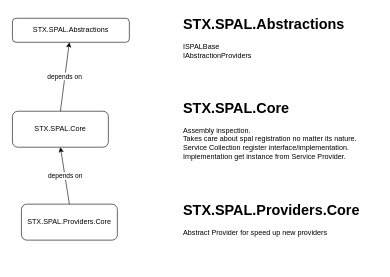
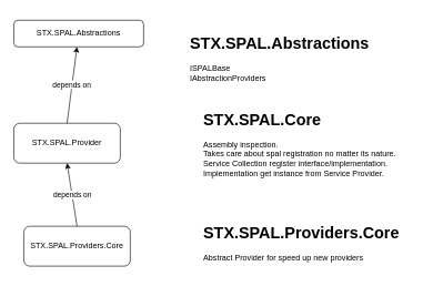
  <mxCell id="0" />
  <mxCell id="1" parent="0" />
- <mxCell id="2" value="STX.SPAL.Core" style="rounded=1;whiteSpace=wrap;html=1;" vertex="1" parent="1"><mxGeometry x="20" y="185" width="160" height="60" as="geometry" /></mxCell>
+ <mxCell id="2" value="STX.SPAL.Provider" style="rounded=1;whiteSpace=wrap;html=1;" vertex="1" parent="1"><mxGeometry x="20" y="185" width="160" height="60" as="geometry" /></mxCell>
  <mxCell id="3" value="STX.SPAL.Abstractions" style="rounded=1;whiteSpace=wrap;html=1;" vertex="1" parent="1"><mxGeometry x="20" y="30" width="195" height="40" as="geometry" /></mxCell>
  <mxCell id="4" value="depends on" style="edgeStyle=none;rounded=0;orthogonalLoop=1;jettySize=auto;html=1;exitX=0.5;exitY=0;exitDx=0;exitDy=0;" edge="1" parent="1" source="2" target="3"><mxGeometry relative="1" as="geometry"><mxPoint x="-19.995" y="60" as="sourcePoint" /><mxPoint x="186.255" y="-120" as="targetPoint" /></mxGeometry></mxCell>
  <mxCell id="5" value="STX.SPAL.Providers.Core" style="rounded=1;whiteSpace=wrap;html=1;" vertex="1" parent="1"><mxGeometry x="35" y="340" width="160" height="60" as="geometry" /></mxCell>
  <mxCell id="6" value="depends on" style="edgeStyle=none;rounded=0;orthogonalLoop=1;jettySize=auto;html=1;exitX=0.5;exitY=0;exitDx=0;exitDy=0;entryX=0.5;entryY=1;entryDx=0;entryDy=0;" edge="1" parent="1" source="5" target="2"><mxGeometry relative="1" as="geometry"><mxPoint x="-60" y="110" as="sourcePoint" /><mxPoint x="-70" y="160" as="targetPoint" /></mxGeometry></mxCell>
  <mxCell id="7" value="&lt;h1&gt;STX.SPAL.Core&lt;/h1&gt;&lt;div&gt;Assembly inspection.&lt;br&gt;Takes care about spal registration no matter its nature.&lt;br&gt;Service Collection register interface/implementation.&lt;br&gt;Implementation get instance from Service Provider.&lt;br&gt;&lt;br&gt;&lt;/div&gt;" style="text;html=1;spacing=5;spacingTop=-20;whiteSpace=wrap;overflow=hidden;rounded=0;" vertex="1" parent="1"><mxGeometry x="300" y="160" width="325" height="110" as="geometry" /></mxCell>
- <mxCell id="8" value="&lt;h1&gt;STX.SPAL.Abstractions&lt;/h1&gt;&lt;div&gt;ISPALBase&lt;br&gt;IAbstractionProviders&lt;br&gt;&lt;br&gt;&lt;/div&gt;" style="text;html=1;spacing=5;spacingTop=-20;whiteSpace=wrap;overflow=hidden;rounded=0;" vertex="1" parent="1"><mxGeometry x="300" y="20" width="327.5" height="80" as="geometry" /></mxCell>
+ <mxCell id="8" value="&lt;h1&gt;STX.SPAL.Abstractions&lt;/h1&gt;&lt;div&gt;ISPALBase&lt;br&gt;IAbstractionProviders&lt;br&gt;&lt;br&gt;&lt;/div&gt;" style="text;html=1;spacing=5;spacingTop=-20;whiteSpace=wrap;overflow=hidden;rounded=0;" vertex="1" parent="1"><mxGeometry x="280" y="45" width="327.5" height="80" as="geometry" /></mxCell>
  <mxCell id="9" value="&lt;h1&gt;STX.SPAL.Providers.Core&lt;/h1&gt;&lt;div&gt;Abstract Provider for speed up new providers&lt;br&gt;&lt;br&gt;&lt;/div&gt;" style="text;html=1;spacing=5;spacingTop=-20;whiteSpace=wrap;overflow=hidden;rounded=0;" vertex="1" parent="1"><mxGeometry x="300" y="330" width="325" height="110" as="geometry" /></mxCell>
